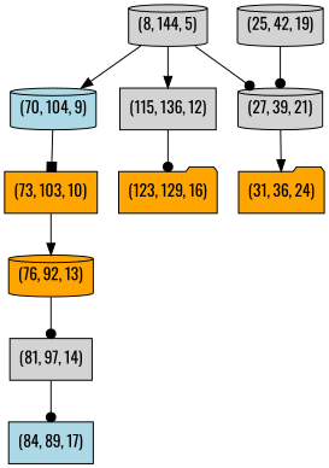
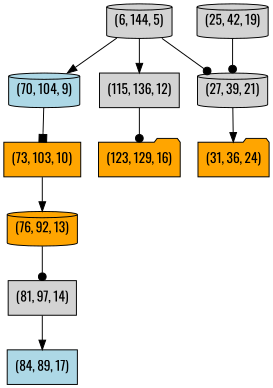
  digraph {
    fontname=Oswald
    node [fillcolor=lightgrey fontname=Oswald shape=cylinder style=filled]
    edge [arrowhead=dot fontname=Oswald]
    "(70, 104, 9)" [fillcolor=lightblue]
-   "(6, 144, 5)" [label="(8, 144, 5)"]
+   "(6, 144, 5)"
    "(115, 136, 12)" [shape=box]
    "(27, 39, 21)"
    "(25, 42, 19)"
    "(73, 103, 10)" [fillcolor=orange shape=box]
    "(123, 129, 16)" [fillcolor=orange shape=folder]
    "(31, 36, 24)" [fillcolor=orange shape=folder]
    n9 [fillcolor=orange label="(76, 92, 13)"]
    "(81, 97, 14)" [shape=box]
    "(84, 89, 17)" [fillcolor=lightblue shape=box]
    "(70, 104, 9)" -> "(73, 103, 10)" [arrowhead=box]
    "(6, 144, 5)" -> "(70, 104, 9)" [arrowhead=normal]
    "(6, 144, 5)" -> "(115, 136, 12)" [arrowhead=normal]
    "(6, 144, 5)" -> "(27, 39, 21)"
    "(115, 136, 12)" -> "(123, 129, 16)"
    "(27, 39, 21)" -> "(31, 36, 24)" [arrowhead=normal]
    "(25, 42, 19)" -> "(27, 39, 21)"
    "(73, 103, 10)" -> n9 [arrowhead=normal]
    n9 -> "(81, 97, 14)"
-   "(81, 97, 14)" -> "(84, 89, 17)"
+   "(81, 97, 14)" -> "(84, 89, 17)" [arrowhead=normal]
  }
